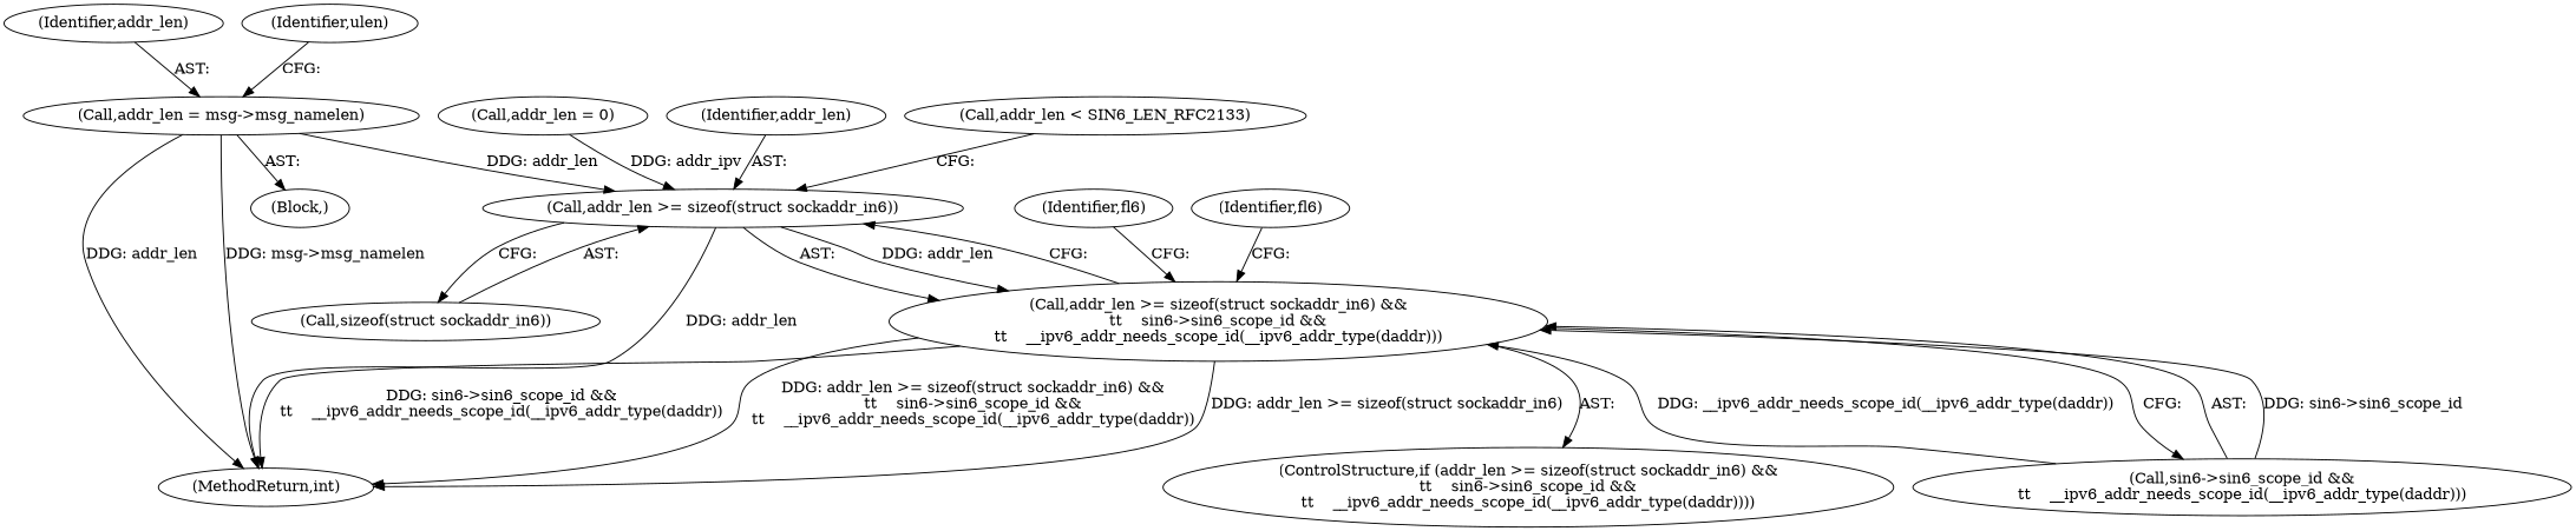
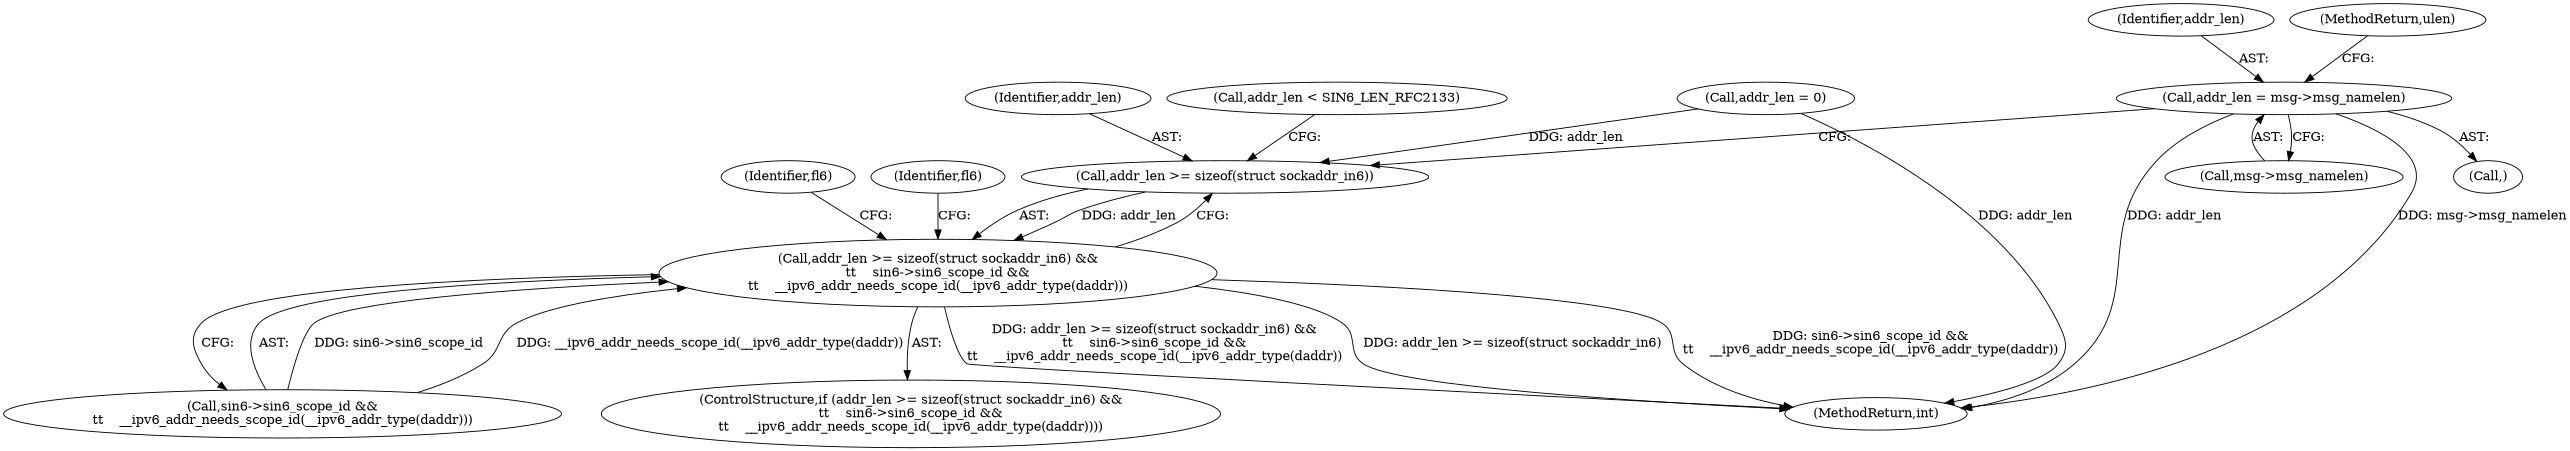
  digraph {
    fontname="DejaVu Serif"
    node [fontname="DejaVu Serif"]
    edge [fontname="DejaVu Serif"]
    n1 [label="(Call,addr_len = msg->msg_namelen)"]
    n2 [label="(Call,addr_len >= sizeof(struct sockaddr_in6))"]
    n3 [label="(MethodReturn,int)"]
-   n5 [label="(Block,)"]
+   n4 [label="(Call,msg->msg_namelen)"]
+   n5 [label="(Call,)"]
    n6 [label="(Call,addr_len >= sizeof(struct sockaddr_in6) &&\n\t\t    sin6->sin6_scope_id &&\n\t\t    __ipv6_addr_needs_scope_id(__ipv6_addr_type(daddr)))"]
-   n7 [label="(Call,sizeof(struct sockaddr_in6))"]
    n8 [label="(ControlStructure,if (addr_len >= sizeof(struct sockaddr_in6) &&\n\t\t    sin6->sin6_scope_id &&\n\t\t    __ipv6_addr_needs_scope_id(__ipv6_addr_type(daddr))))"]
    n9 [label="(Call,sin6->sin6_scope_id &&\n\t\t    __ipv6_addr_needs_scope_id(__ipv6_addr_type(daddr)))"]
    n10 [label="(Identifier,addr_len)"]
    n11 [label="(Identifier,addr_len)"]
    n12 [label="(Call,addr_len < SIN6_LEN_RFC2133)"]
    n13 [label="(Identifier,fl6)"]
-   n14 [label="(Identifier,ulen)"]
+   n14 [label="(MethodReturn,ulen)"]
    n15 [label="(Call,addr_len = 0)"]
    n16 [label="(Identifier,fl6)"]
-   n1 -> n2 [label="DDG: addr_len"]
+   n1 -> n2 [label="CFG: "]
    n1 -> n3 [label="DDG: addr_len"]
    n1 -> n3 [label="DDG: msg->msg_namelen"]
+   n1 -> n4 [label="CFG: "]
    n1 -> n5 [label="AST: "]
-   n2 -> n3 [label="DDG: addr_len"]
+   n15 -> n3 [label="DDG: addr_len"]
    n2 -> n6 [label="AST: "]
    n2 -> n6 [label="DDG: addr_len"]
-   n2 -> n7 [label="CFG: "]
+   n4 -> n1 [label="AST: "]
    n6 -> n2 [label="CFG: "]
    n6 -> n3 [label="DDG: addr_len >= sizeof(struct sockaddr_in6) &&\n\t\t    sin6->sin6_scope_id &&\n\t\t    __ipv6_addr_needs_scope_id(__ipv6_addr_type(daddr))"]
    n6 -> n3 [label="DDG: addr_len >= sizeof(struct sockaddr_in6)"]
    n6 -> n3 [label="DDG: sin6->sin6_scope_id &&\n\t\t    __ipv6_addr_needs_scope_id(__ipv6_addr_type(daddr))"]
    n6 -> n8 [label="AST: "]
    n6 -> n9 [label="CFG: "]
-   n7 -> n2 [label="AST: "]
    n9 -> n6 [label="AST: "]
    n9 -> n6 [label="DDG: sin6->sin6_scope_id"]
    n9 -> n6 [label="DDG: __ipv6_addr_needs_scope_id(__ipv6_addr_type(daddr))"]
    n10 -> n1 [label="AST: "]
    n11 -> n2 [label="AST: "]
    n12 -> n2 [label="CFG: "]
    n13 -> n6 [label="CFG: "]
    n14 -> n1 [label="CFG: "]
-   n15 -> n2 [label="DDG: addr_ipv"]
+   n15 -> n2 [label="DDG: addr_len"]
    n16 -> n6 [label="CFG: "]
  }
